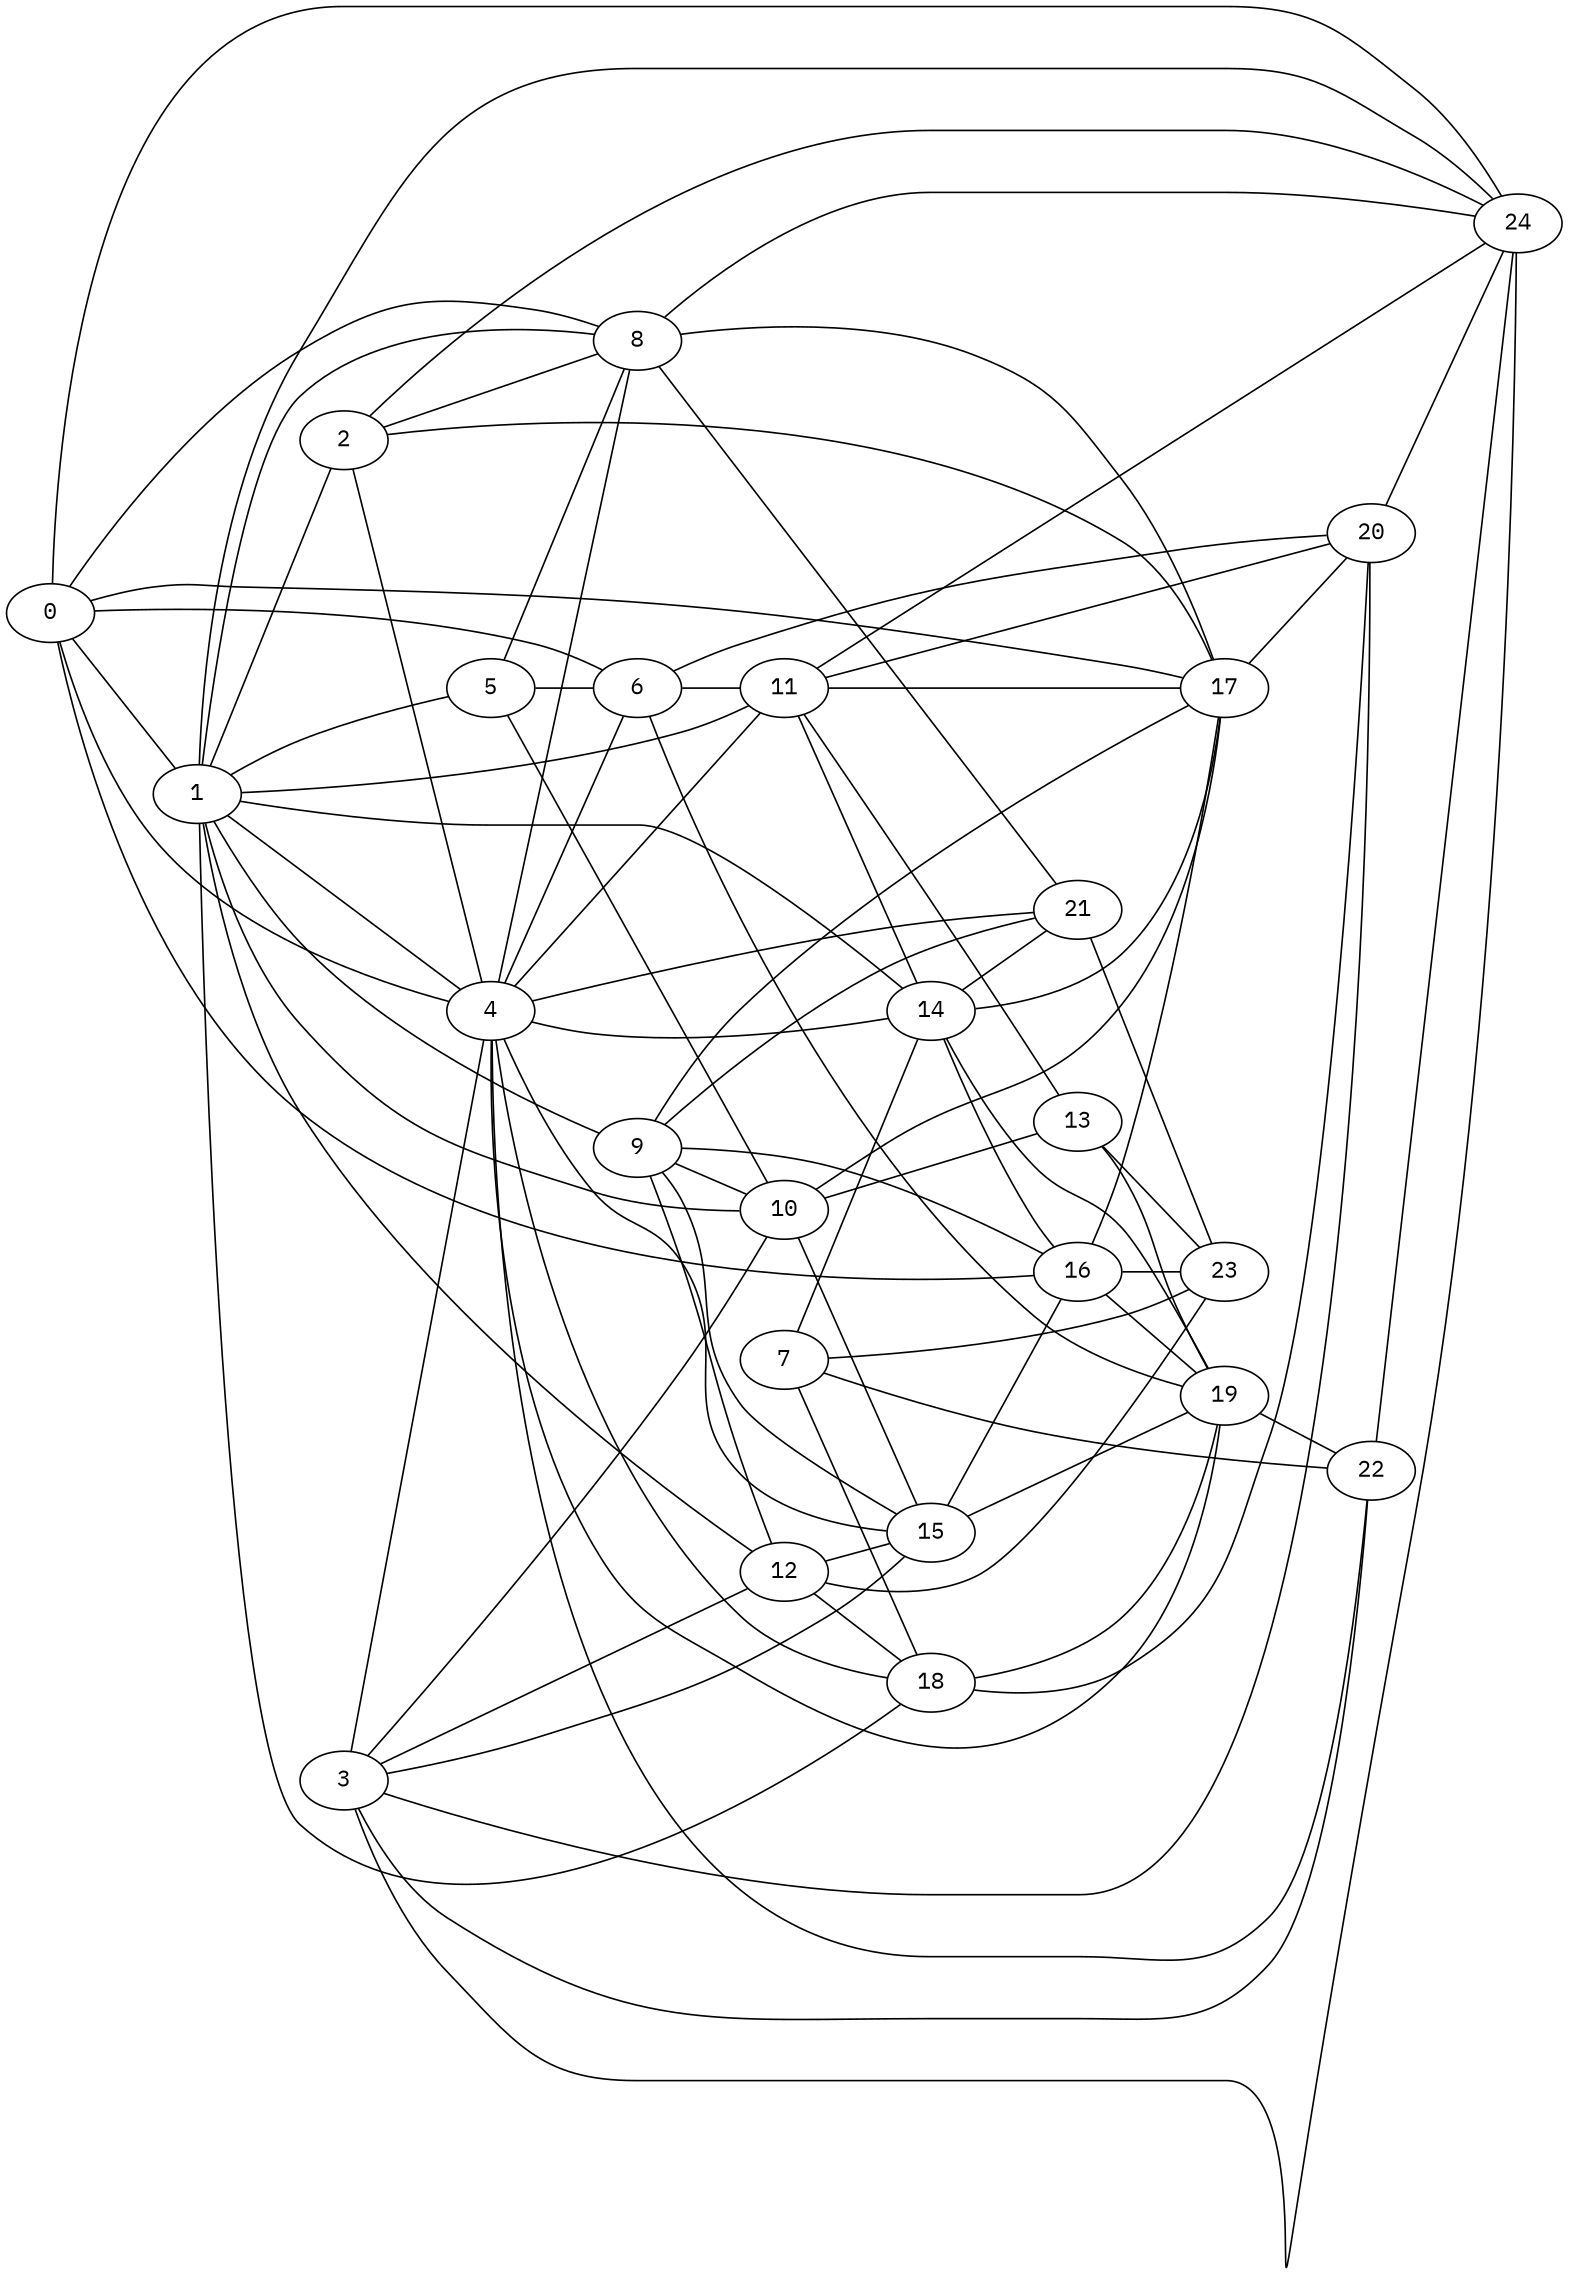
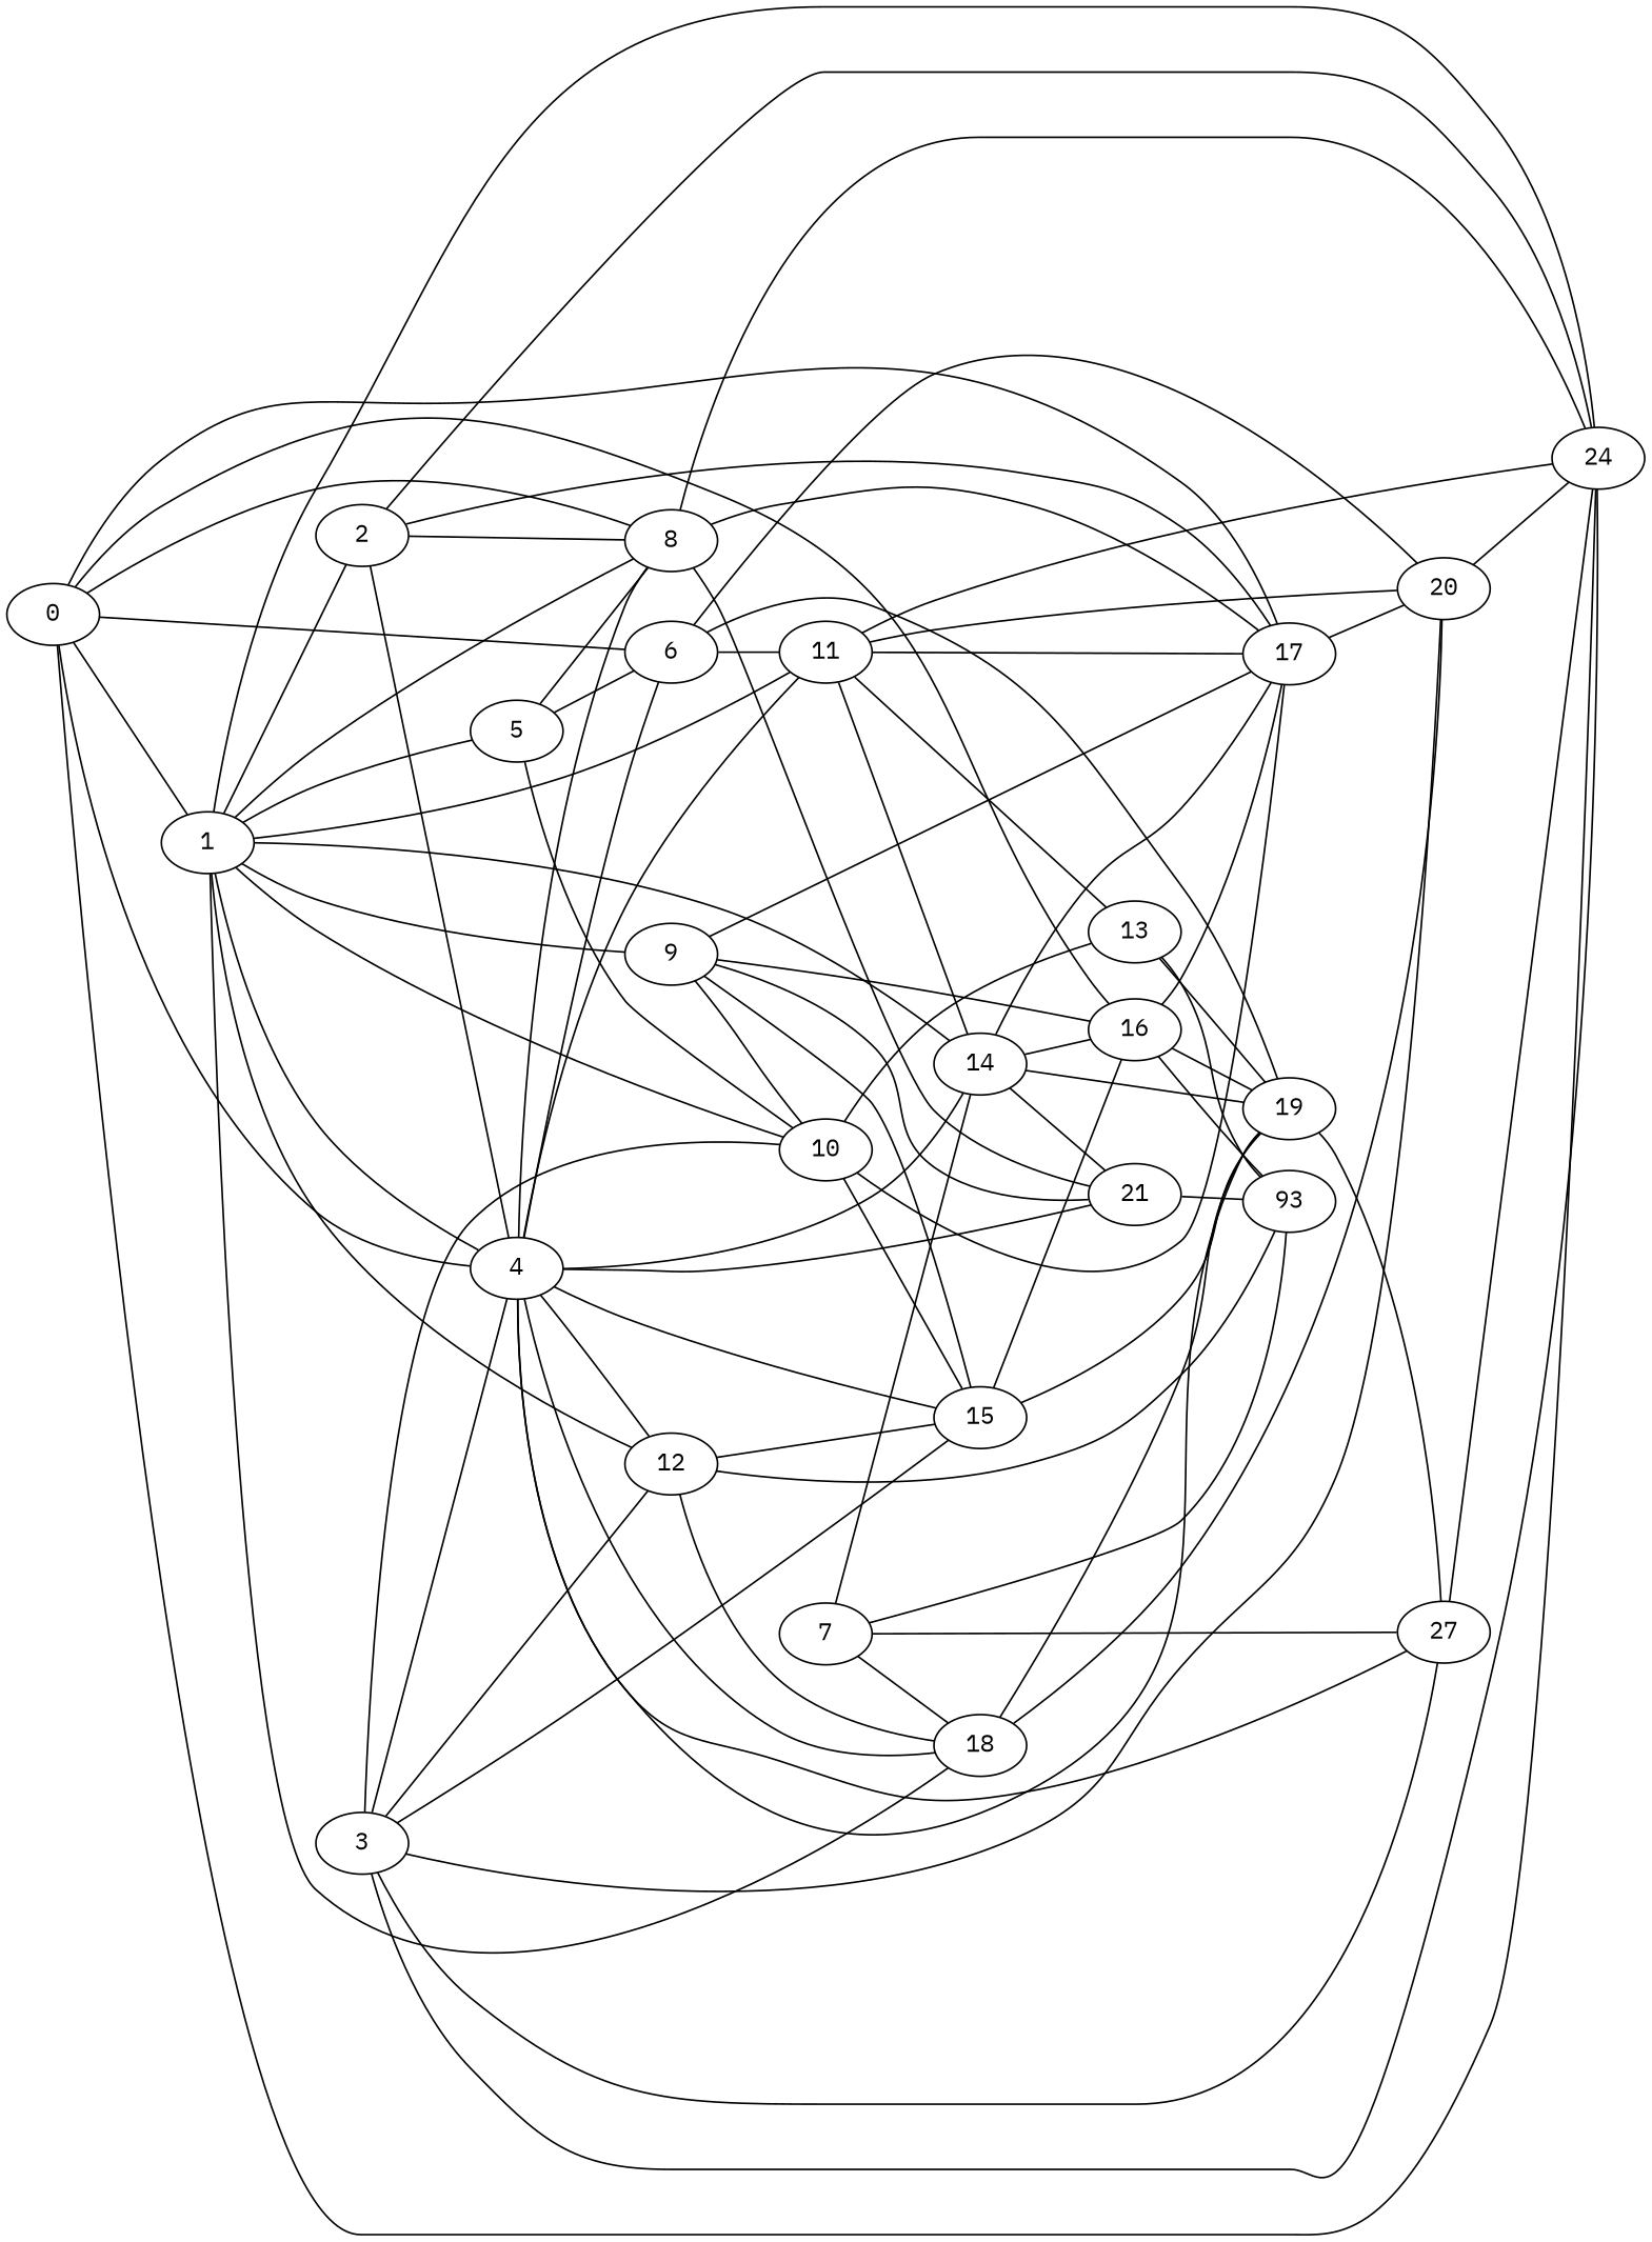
  strict graph {
    fontname="IBM Plex Mono"
    rankdir=LR
    node [fontname="IBM Plex Mono"]
    edge [fontname="IBM Plex Mono" is_available=True prob=1.0]
    0
    1
    4
    6
    8
    16
    17
    24
    2
    5
    9
    10
    11
    12
    14
    18
    15
-   22
+   22 [label=27]
    19
    21
    20
-   23
+   23 [label=93]
    13
    3
    7
    0 -- 1 [prob=0.900101635826]
    0 -- 4 [prob=0.479902694046]
    0 -- 6 [prob=0.775315514901]
    0 -- 8
    0 -- 16
    0 -- 17
    0 -- 24
    1 -- 4
    1 -- 8 [prob=0.487623655938]
    1 -- 24 [prob=0.184338508481]
    1 -- 2
    1 -- 5 [prob=0.646020025228]
    1 -- 9
    1 -- 10 [prob=0.365128870322]
    1 -- 11 [prob=0.487276151449]
    1 -- 12 [prob=0.824453221636]
    1 -- 14 [prob=0.359748480408]
    1 -- 18
    4 -- 6 [prob=0.961017850783]
    4 -- 8 [prob=0.454555608627]
    4 -- 11
    4 -- 14 [prob=0.479881593199]
    4 -- 18 [prob=0.0775019120678]
    4 -- 15 [prob=0.44863603757]
    4 -- 22 [prob=0.922656201813]
    4 -- 19 [prob=0.54291083532]
    4 -- 21 [prob=0.829310807374]
    6 -- 11
    6 -- 19 [prob=0.98927946501]
    6 -- 20
    8 -- 17 [prob=0.0785098049504]
    8 -- 24
    8 -- 21 [prob=0.272500307972]
    16 -- 17 [prob=0.274648743015]
    16 -- 19 [prob=0.06924427583]
    16 -- 23 [prob=0.270047181763]
    17 -- 20 [prob=0.0182247231895]
    2 -- 4 [prob=0.313714815728]
    2 -- 8 [prob=0.734077898846]
    2 -- 17 [prob=0.482327112692]
    2 -- 24 [prob=0.766408471547]
    5 -- 6 [prob=0.471646588507]
    5 -- 8 [prob=0.170466044547]
    5 -- 10 [prob=0.46362169985]
    9 -- 16 [prob=0.916499468386]
    9 -- 17 [prob=0.965713447279]
    9 -- 10 [prob=0.13084181996]
-   9 -- 12 [prob=0.0619525174634]
+   4 -- 12 [prob=0.0619525174634]
    9 -- 15 [prob=0.0895308971583]
    9 -- 21 [prob=0.306672263755]
    10 -- 17
    10 -- 15 [prob=0.357601328906]
    10 -- 13 [prob=0.285781998268]
    11 -- 17 [prob=0.662435139901]
    11 -- 24
    11 -- 14 [prob=0.198264957848]
    11 -- 20 [prob=0.146388636295]
    11 -- 13
    12 -- 18 [prob=0.0543553937853]
    12 -- 15 [prob=0.897381411138]
    12 -- 23 [prob=0.757155650871]
    14 -- 16 [prob=0.438490872922]
    14 -- 17
    14 -- 19 [prob=0.0453690971539]
    14 -- 21 [prob=0.365502203304]
    18 -- 19 [prob=0.299143377689]
    18 -- 20 [prob=0.0255579716504]
    15 -- 16 [prob=0.326860804178]
    15 -- 19
    22 -- 24 [prob=0.316433414118]
    19 -- 22 [prob=0.793052523142]
    21 -- 23 [prob=0.355274097514]
    20 -- 24 [prob=0.343106651825]
    13 -- 19 [prob=0.727473224736]
    13 -- 23 [prob=0.402280988211]
    3 -- 4 [prob=0.217678824163]
    3 -- 24 [prob=0.762106721822]
    3 -- 10 [prob=0.582266331265]
    3 -- 12
    3 -- 15
    3 -- 22
    3 -- 20 [prob=0.398681279746]
    7 -- 14 [prob=0.532099230481]
    7 -- 18 [prob=0.742724321038]
    7 -- 22 [prob=0.34806883275]
    7 -- 23 [prob=0.929936982704]
  }
